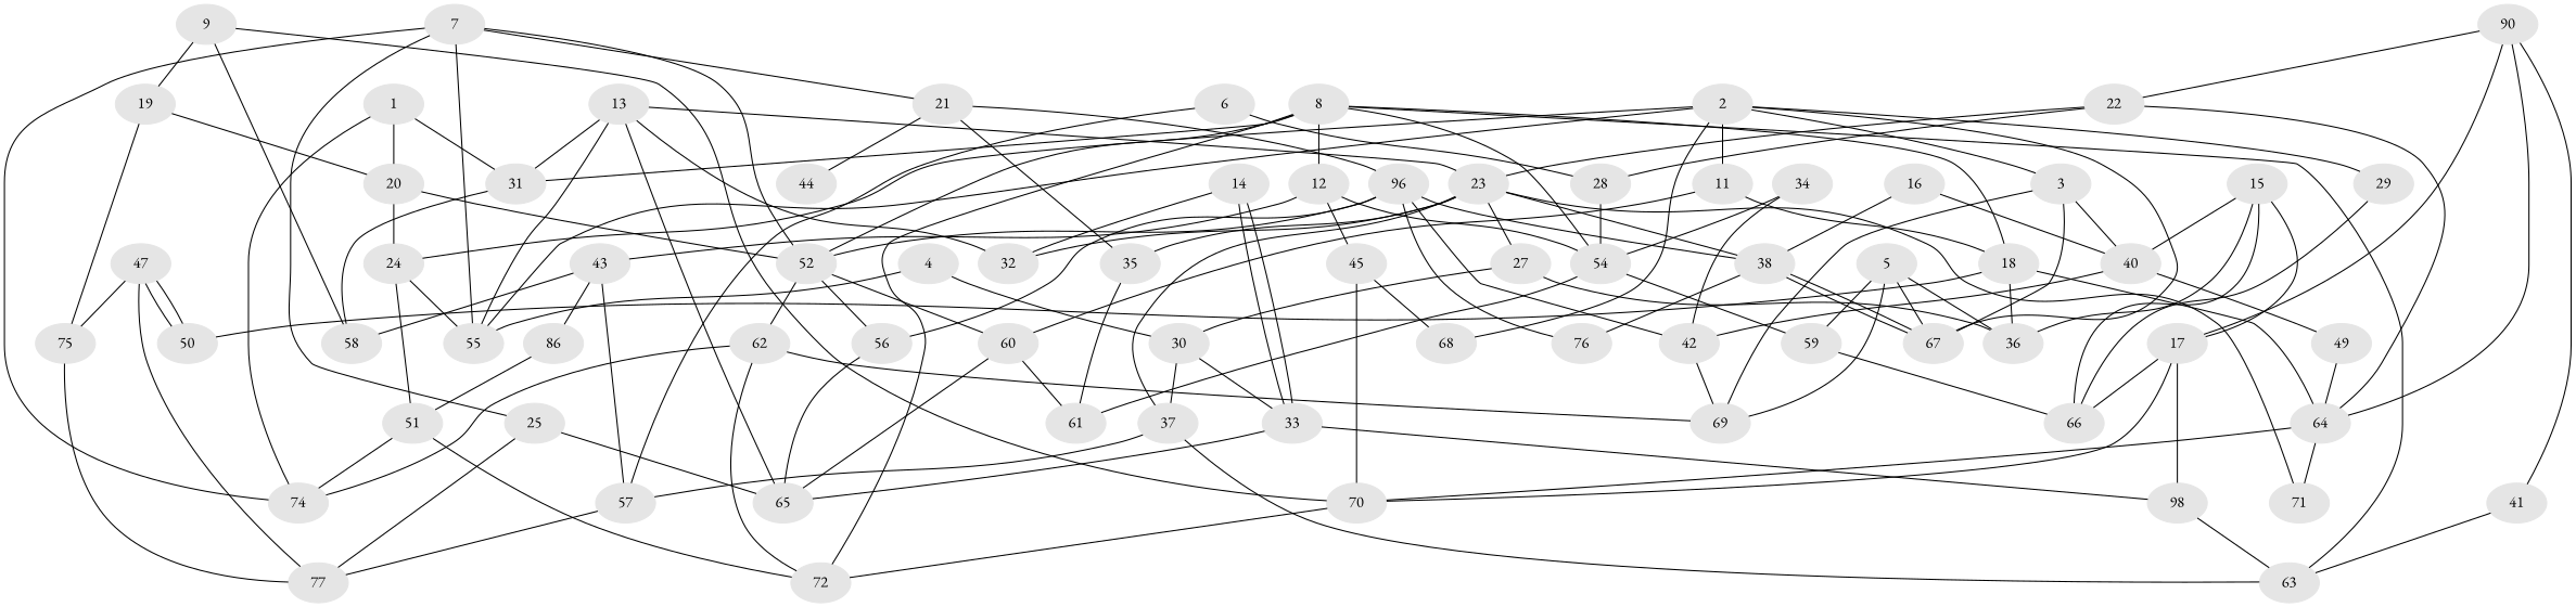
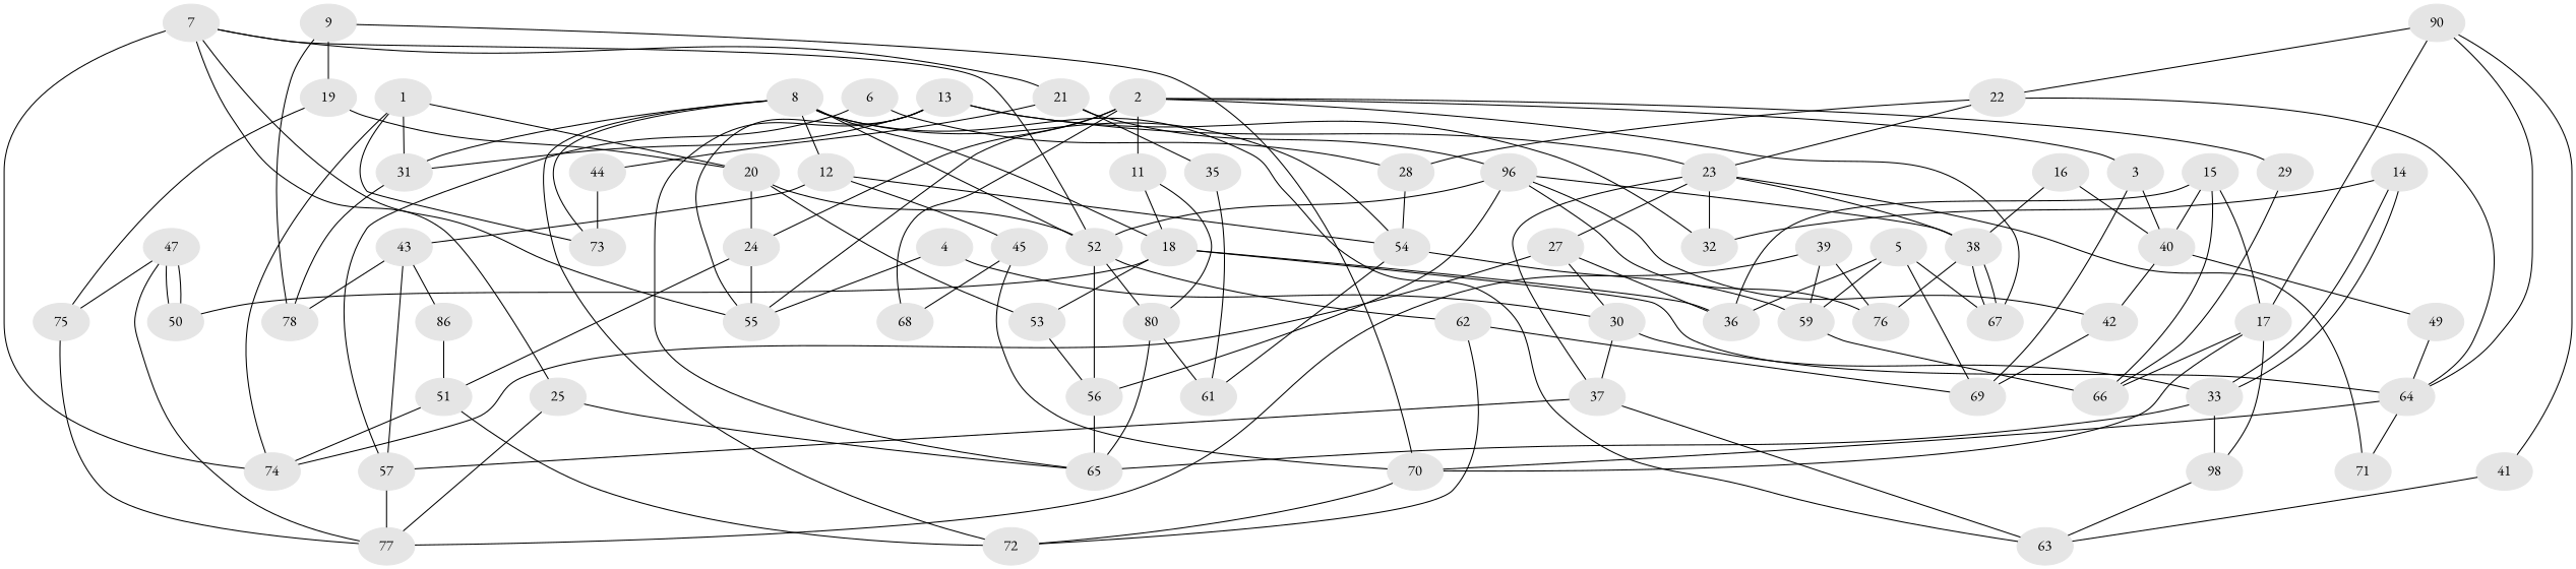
  graph {
    fontname="EB Garamond"
    node [color=gray90 fontname="EB Garamond" style=filled]
    edge [fontname="EB Garamond"]
    1
    31
+   73
    74
    20
    23
    32
    38
    35
    27
    37
    71
-   58
+   58 [label=78]
    2
    3
    11
    24
    29
    55
    67
    68
    40
    69
    18
-   60
+   60 [label=80]
    51
    66
    42
    49
    4
    30
    33
    5
    36
    59
    6
    28
    57
    54
    77
    7
    21
    25
    52
    n45 [label=96]
    44
    65
    56
    62
    8
    12
    63
    72
    43
    45
    64
    50
+   53
    61
    9
    19
    70
    75
    n64 [label=90]
    17
    22
    41
    n68 [label=98]
    n69 [label=86]
    13
    14
    15
    16
    76
-   34
+   39
    47
    1 -- 31
+   1 -- 73
    1 -- 74
    1 -- 20
    31 -- 58
    20 -- 24
    20 -- 52
+   20 -- 53
    23 -- 32
    23 -- 38
-   23 -- 35
    23 -- 27
    23 -- 37
    23 -- 71
    38 -- 67
    38 -- 67
    38 -- 76
    35 -- 61
-   62 -- 74
+   27 -- 74
    27 -- 30
    27 -- 36
    37 -- 57
    37 -- 63
    2 -- 3
    2 -- 11
    2 -- 24
    2 -- 29
    2 -- 55
    2 -- 67
    2 -- 68
-   3 -- 67
    3 -- 40
    3 -- 69
    11 -- 18
    11 -- 60
    24 -- 55
    24 -- 51
    29 -- 66
    40 -- 42
    40 -- 49
    18 -- 36
    18 -- 64
    18 -- 50
+   18 -- 53
    60 -- 65
    60 -- 61
    51 -- 74
    51 -- 72
    42 -- 69
    49 -- 64
    4 -- 55
    4 -- 30
    30 -- 37
    30 -- 33
    33 -- 65
    33 -- n68
    5 -- 67
    5 -- 69
    5 -- 36
    5 -- 59
    59 -- 66
    6 -- 28
    6 -- 57
    28 -- 54
    57 -- 77
    54 -- 59
    54 -- 61
    7 -- 74
    7 -- 55
    7 -- 21
    7 -- 25
    7 -- 52
    21 -- 35
    21 -- n45
    21 -- 44
    25 -- 77
    25 -- 65
    52 -- 60
    52 -- 56
    52 -- 62
    n45 -- 38
    n45 -- 42
    n45 -- 52
    n45 -- 56
    n45 -- 76
+   44 -- 73
    56 -- 65
    62 -- 69
    62 -- 72
    8 -- 31
+   8 -- 73
    8 -- 18
    8 -- 54
    8 -- 52
    8 -- 12
    8 -- 63
    8 -- 72
    12 -- 54
    12 -- 43
    12 -- 45
    43 -- 58
    43 -- 57
    43 -- n69
    45 -- 68
    45 -- 70
    64 -- 71
    64 -- 70
+   53 -- 56
    9 -- 58
    9 -- 19
    9 -- 70
    19 -- 20
    19 -- 75
    70 -- 72
    75 -- 77
    n64 -- 64
    n64 -- 17
    n64 -- 22
    n64 -- 41
    17 -- 66
    17 -- 70
    17 -- n68
    22 -- 23
    22 -- 28
    22 -- 64
    41 -- 63
    n68 -- 63
    n69 -- 51
    13 -- 31
    13 -- 23
    13 -- 32
    13 -- 55
    13 -- 65
    14 -- 32
    14 -- 33
    14 -- 33
    15 -- 40
    15 -- 66
    15 -- 36
    15 -- 17
    16 -- 38
    16 -- 40
-   34 -- 42
-   34 -- 54
+   39 -- 59
+   39 -- 77
+   39 -- 76
    47 -- 77
    47 -- 50
    47 -- 50
    47 -- 75
  }
